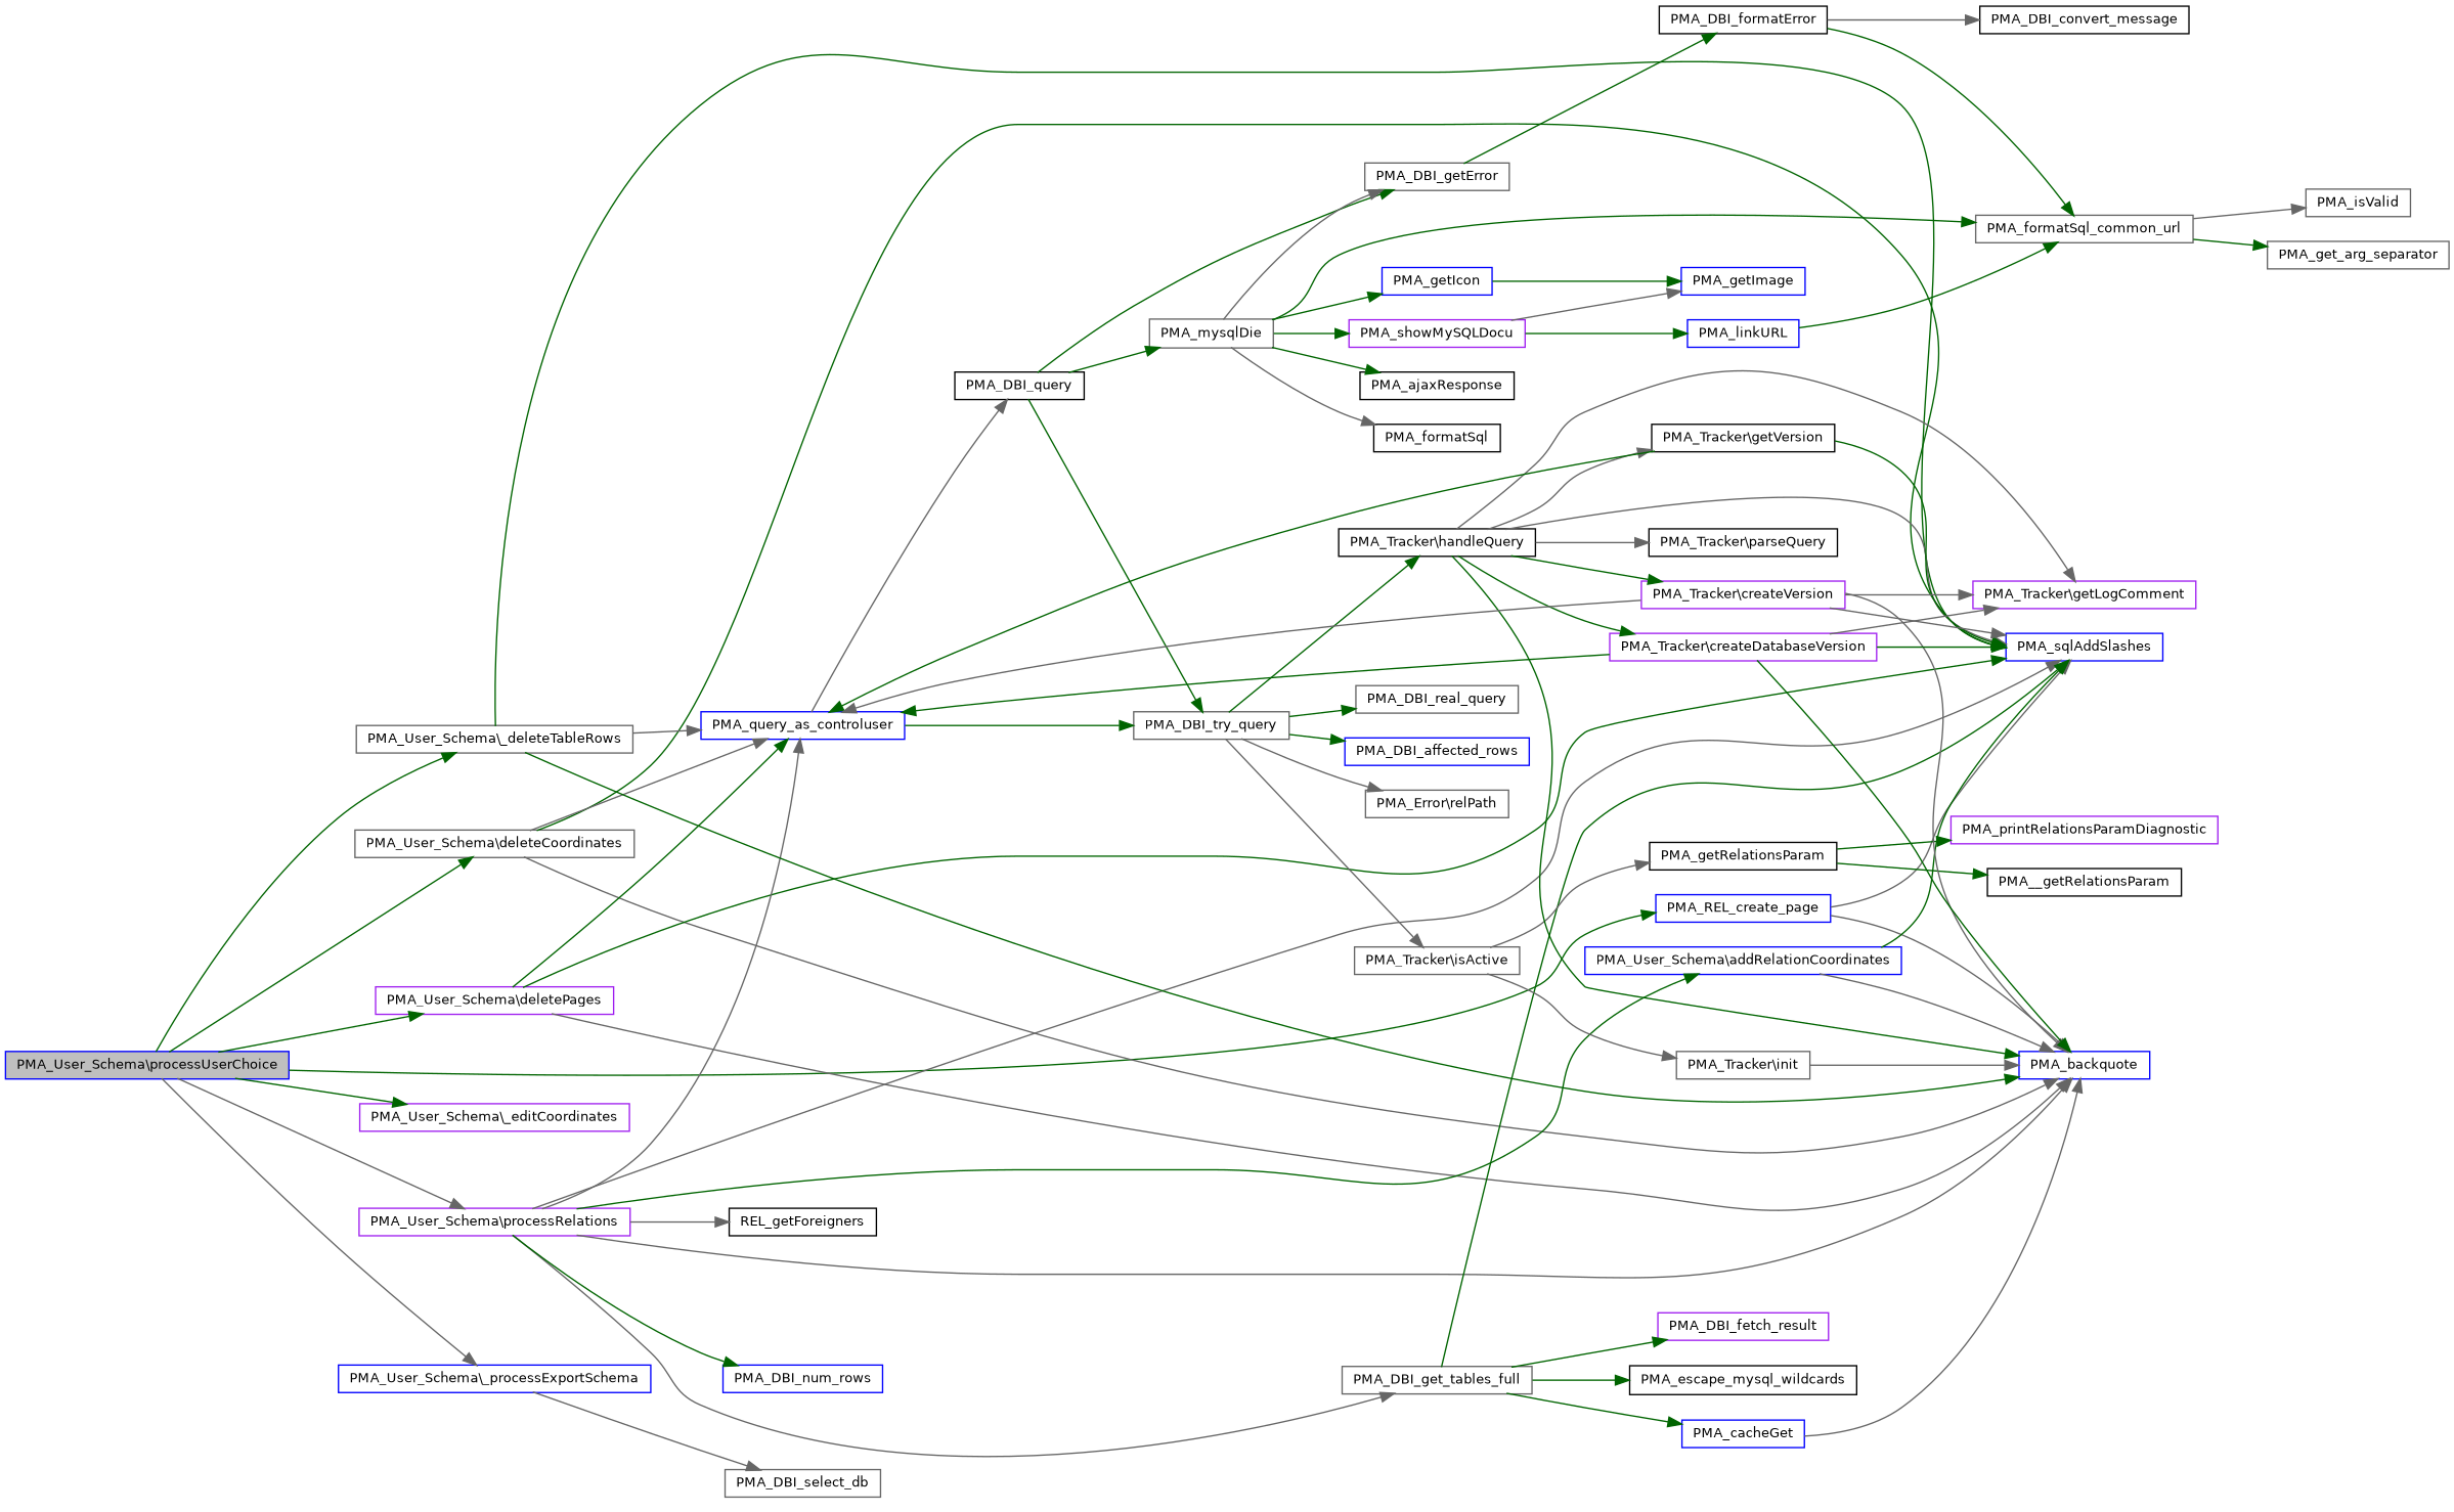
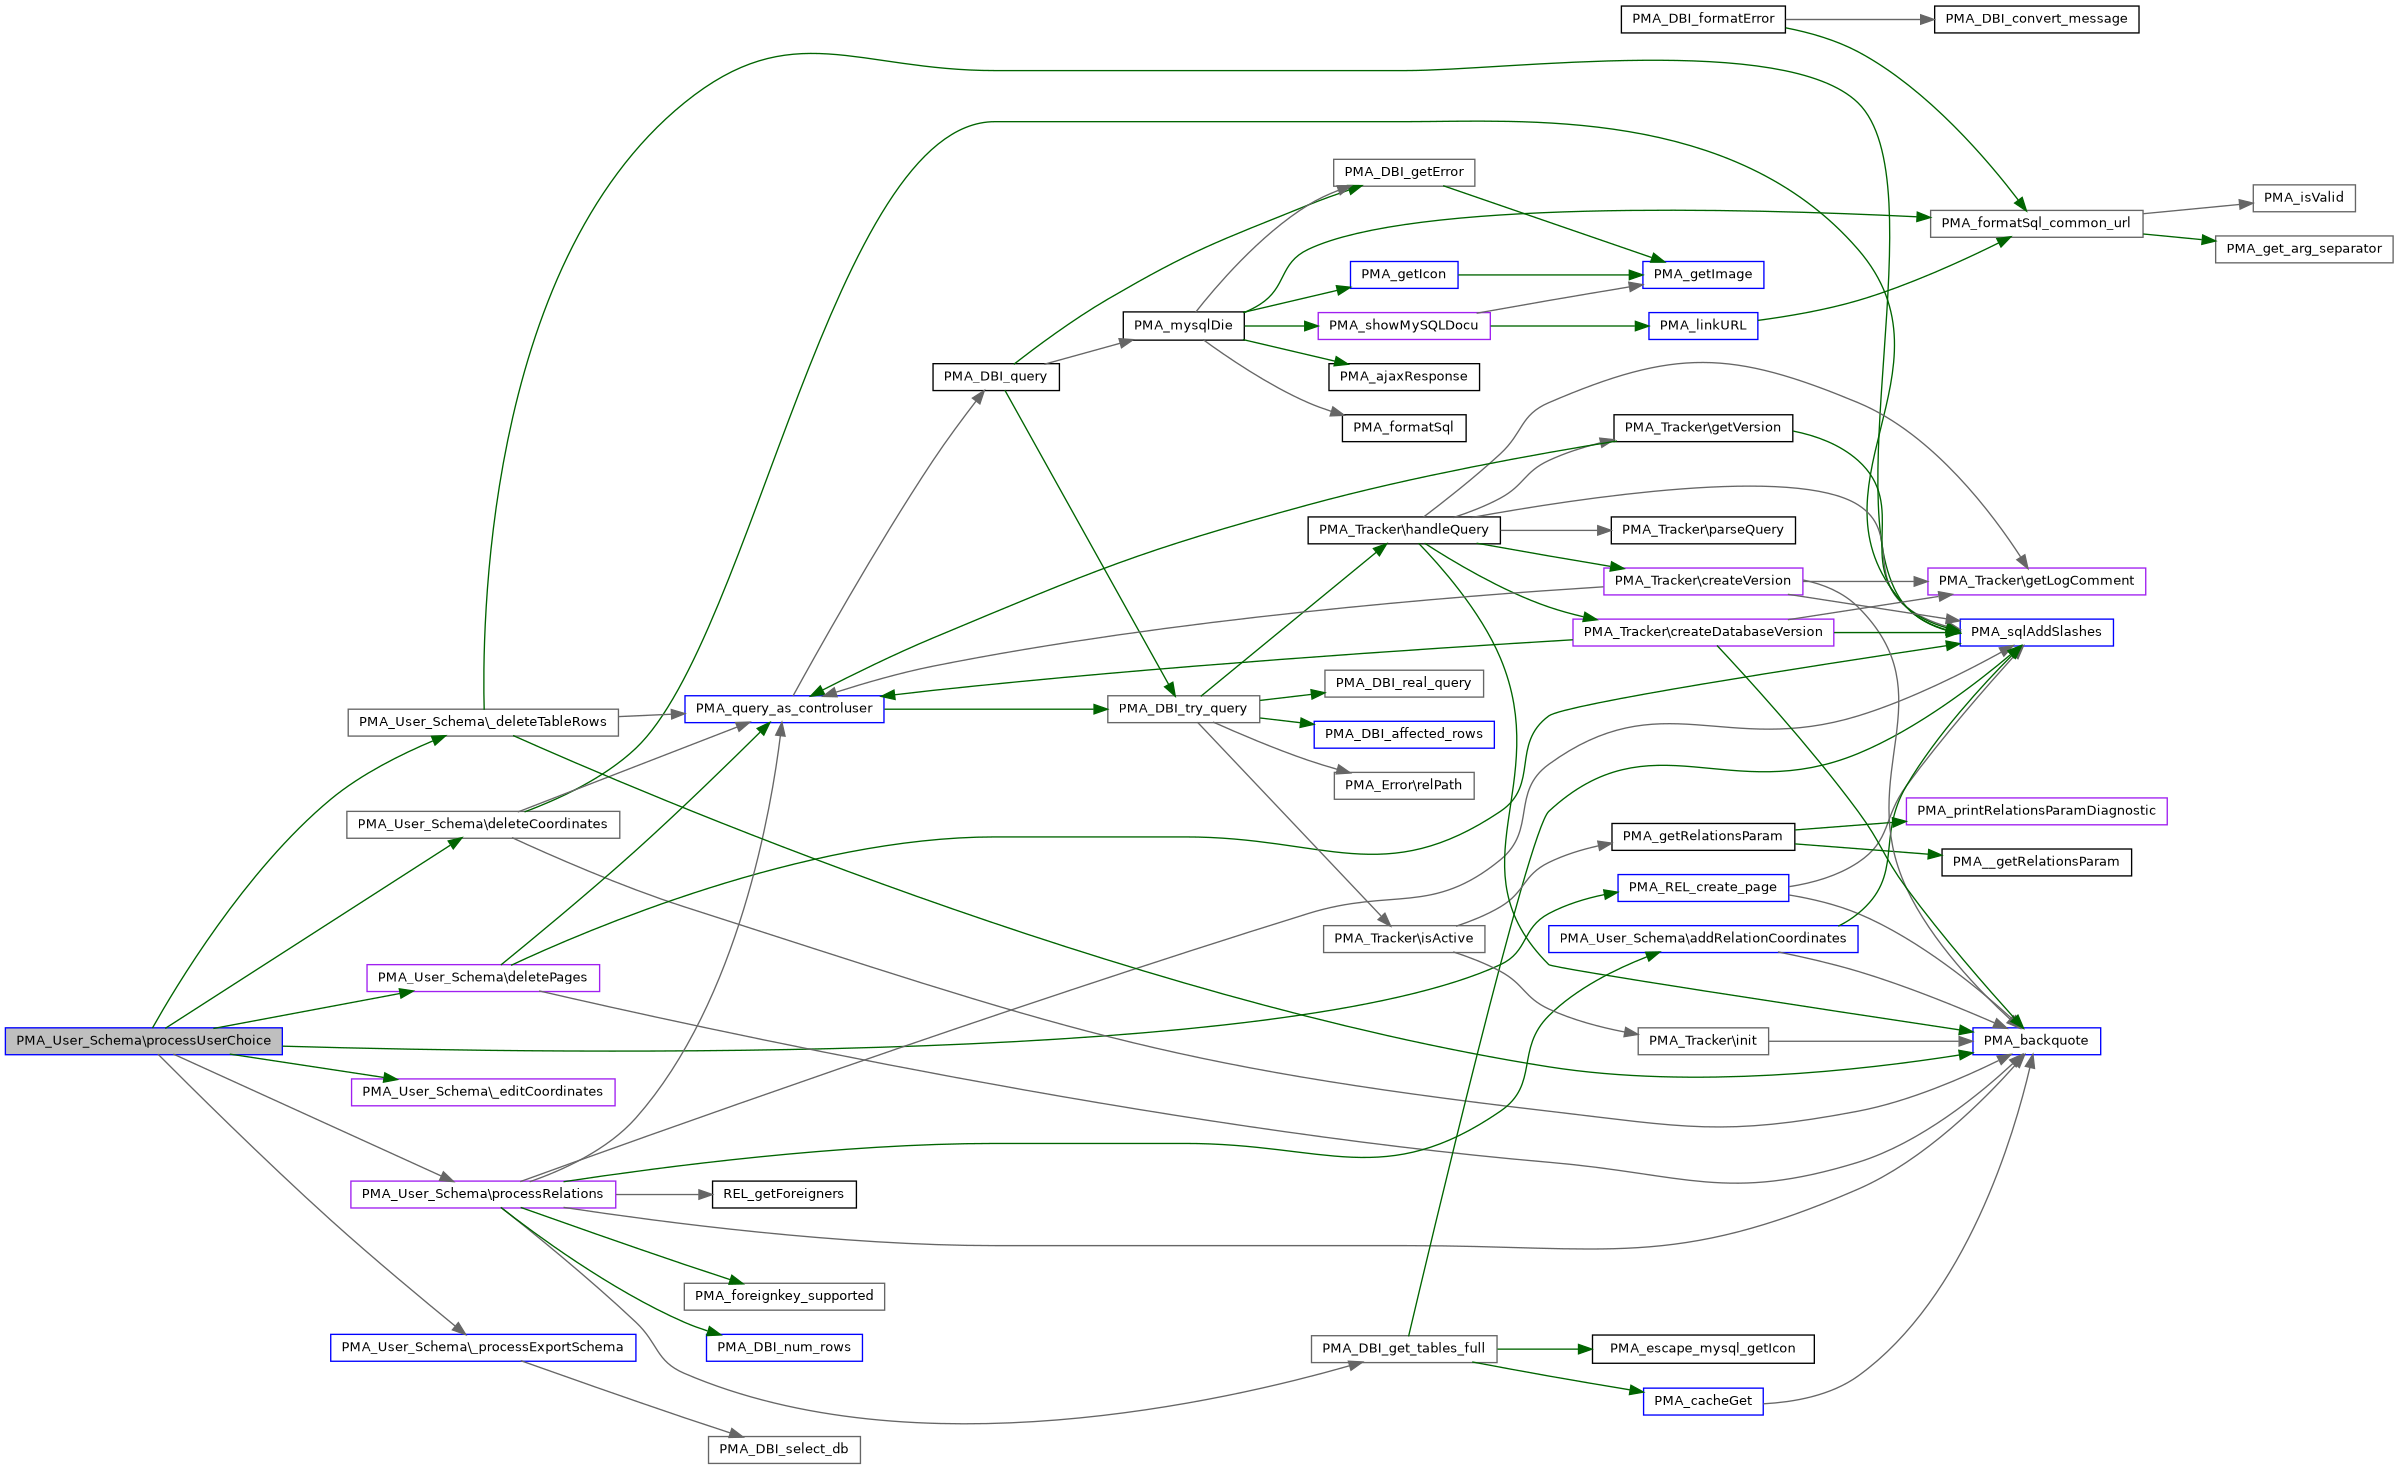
  digraph {
    rankdir=LR
    node [color=gray40 fillcolor=white fontname=Helvetica fontsize=10 shape=record style=filled]
    edge [color=darkgreen fontname=Helvetica fontsize=10 labelfontname=Helvetica labelfontsize=10 style=solid]
    n1 [color=blue fillcolor=grey75 fontcolor=black height=0.2 label="PMA_User_Schema\\processUserChoice" width=0.4]
    n2 [height=0.2 label="PMA_User_Schema\\deleteCoordinates" width=0.4]
    n3 [color=purple height=0.2 label="PMA_User_Schema\\deletePages" width=0.4]
    n4 [color=blue height=0.2 label=PMA_REL_create_page width=0.4]
    n5 [color=purple height=0.2 label="PMA_User_Schema\\processRelations" width=0.4]
    n6 [color=purple height=0.2 label="PMA_User_Schema\\_editCoordinates" width=0.4]
    n7 [height=0.2 label="PMA_User_Schema\\_deleteTableRows" width=0.4]
    n8 [color=blue height=0.2 label="PMA_User_Schema\\_processExportSchema" width=0.4]
    n9 [color=blue height=0.2 label=PMA_backquote width=0.4]
    n10 [color=blue height=0.2 label=PMA_sqlAddSlashes width=0.4]
    n11 [color=blue height=0.2 label=PMA_query_as_controluser width=0.4]
    n12 [height=0.2 label=PMA_DBI_get_tables_full width=0.4]
+   n13 [height=0.2 label=PMA_foreignkey_supported width=0.4]
    n14 [color=blue height=0.2 label=PMA_DBI_num_rows width=0.4]
    n15 [color=black height=0.2 label=REL_getForeigners width=0.4]
    n16 [color=blue height=0.2 label="PMA_User_Schema\\addRelationCoordinates" width=0.4]
    n17 [height=0.2 label=PMA_DBI_select_db width=0.4]
    n18 [color=black height=0.2 label=PMA_DBI_query width=0.4]
    n19 [height=0.2 label=PMA_DBI_try_query width=0.4]
-   n20 [height=0.2 label=PMA_mysqlDie width=0.4]
+   n20 [color=black height=0.2 label=PMA_mysqlDie width=0.4]
    n21 [height=0.2 label=PMA_DBI_getError width=0.4]
    n22 [height=0.2 label=PMA_DBI_real_query width=0.4]
    n23 [color=blue height=0.2 label=PMA_DBI_affected_rows width=0.4]
    n24 [height=0.2 label="PMA_Error\\relPath" width=0.4]
    n25 [height=0.2 label="PMA_Tracker\\isActive" width=0.4]
    n26 [color=black height=0.2 label="PMA_Tracker\\handleQuery" width=0.4]
    n27 [height=0.2 label=PMA_formatSql_common_url width=0.4]
    n28 [color=black height=0.2 label=PMA_formatSql width=0.4]
    n29 [color=purple height=0.2 label=PMA_showMySQLDocu width=0.4]
    n30 [color=blue height=0.2 label=PMA_getIcon width=0.4]
    n31 [color=black height=0.2 label=PMA_ajaxResponse width=0.4]
    n32 [color=black height=0.2 label=PMA_DBI_formatError width=0.4]
    n33 [color=black height=0.2 label=PMA_getRelationsParam width=0.4]
    n34 [height=0.2 label="PMA_Tracker\\init" width=0.4]
    n35 [color=black height=0.2 label="PMA_Tracker\\parseQuery" width=0.4]
    n36 [color=black height=0.2 label="PMA_Tracker\\getVersion" width=0.4]
    n37 [color=purple height=0.2 label="PMA_Tracker\\createVersion" width=0.4]
    n38 [color=purple height=0.2 label="PMA_Tracker\\getLogComment" width=0.4]
    n39 [color=purple height=0.2 label="PMA_Tracker\\createDatabaseVersion" width=0.4]
    n40 [color=black height=0.2 label=PMA__getRelationsParam width=0.4]
    n41 [color=purple height=0.2 label=PMA_printRelationsParamDiagnostic width=0.4]
    n42 [height=0.2 label=PMA_isValid width=0.4]
    n43 [height=0.2 label=PMA_get_arg_separator width=0.4]
    n44 [color=blue height=0.2 label=PMA_linkURL width=0.4]
    n45 [color=blue height=0.2 label=PMA_getImage width=0.4]
    n46 [color=black height=0.2 label=PMA_DBI_convert_message width=0.4]
-   n47 [color=black height=0.2 label=PMA_escape_mysql_wildcards width=0.4]
+   n47 [color=black height=0.2 label=PMA_escape_mysql_getIcon width=0.4]
    n48 [color=blue height=0.2 label=PMA_cacheGet width=0.4]
-   n49 [color=purple height=0.2 label=PMA_DBI_fetch_result width=0.4]
    n1 -> n2
    n1 -> n3
    n1 -> n4
    n1 -> n5 [color=gray40]
    n1 -> n6
    n1 -> n7
    n1 -> n8 [color=gray40]
    n2 -> n9 [color=gray40]
    n2 -> n10
    n2 -> n11 [color=gray40]
    n3 -> n9 [color=gray40]
    n3 -> n10
    n3 -> n11
    n4 -> n9 [color=gray40]
    n4 -> n10 [color=gray40]
    n5 -> n9 [color=gray40]
    n5 -> n10 [color=gray40]
    n5 -> n11 [color=gray40]
    n5 -> n12 [color=gray40]
+   n5 -> n13
    n5 -> n14
    n5 -> n15 [color=gray40]
    n5 -> n16
    n7 -> n9
    n7 -> n10
    n7 -> n11 [color=gray40]
    n8 -> n17 [color=gray40]
    n11 -> n18 [color=gray40]
    n11 -> n19
    n12 -> n10
    n12 -> n47
    n12 -> n48
-   n12 -> n49
    n16 -> n9 [color=gray40]
    n16 -> n10
    n18 -> n19
-   n18 -> n20
+   n18 -> n20 [color=gray40]
    n18 -> n21
    n19 -> n22
    n19 -> n23
    n19 -> n24 [color=gray40]
    n19 -> n25 [color=gray40]
    n19 -> n26
    n20 -> n21 [color=gray40]
    n20 -> n27
    n20 -> n28 [color=gray40]
    n20 -> n29
    n20 -> n30
    n20 -> n31
-   n21 -> n32
+   n21 -> n45
    n25 -> n33 [color=gray40]
    n25 -> n34 [color=gray40]
    n26 -> n9
    n26 -> n10 [color=gray40]
    n26 -> n35 [color=gray40]
    n26 -> n36 [color=gray40]
    n26 -> n37
    n26 -> n38 [color=gray40]
    n26 -> n39
    n27 -> n42 [color=gray40]
    n27 -> n43
    n29 -> n44
    n29 -> n45 [color=gray40]
    n30 -> n45
    n32 -> n27
    n32 -> n46 [color=gray40]
    n33 -> n40
    n33 -> n41
    n34 -> n9 [color=gray40]
    n36 -> n10
    n36 -> n11
    n37 -> n9 [color=gray40]
    n37 -> n10 [color=gray40]
    n37 -> n11 [color=gray40]
    n37 -> n38 [color=gray40]
    n39 -> n9
    n39 -> n10
    n39 -> n11
    n39 -> n38 [color=gray40]
    n44 -> n27
    n48 -> n9 [color=gray40]
  }
